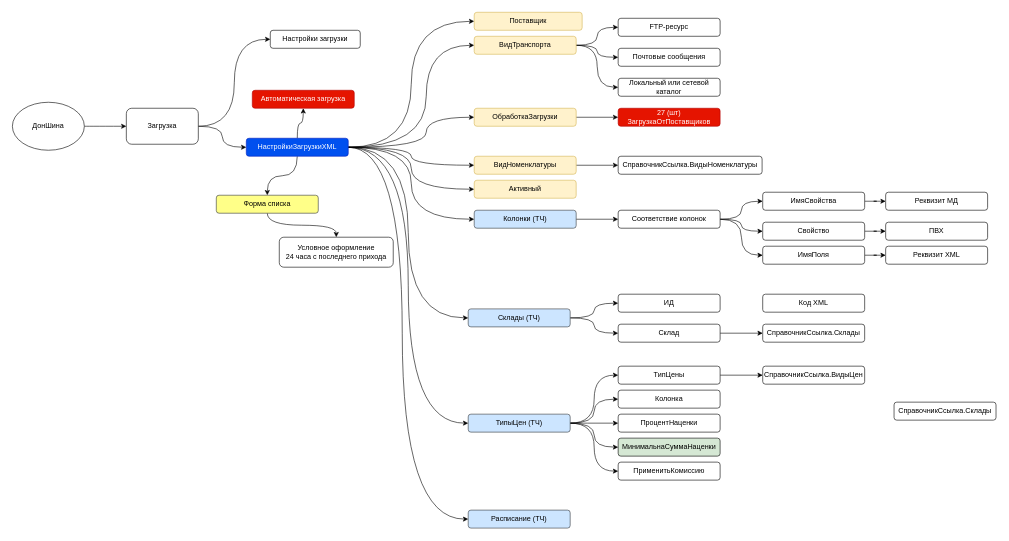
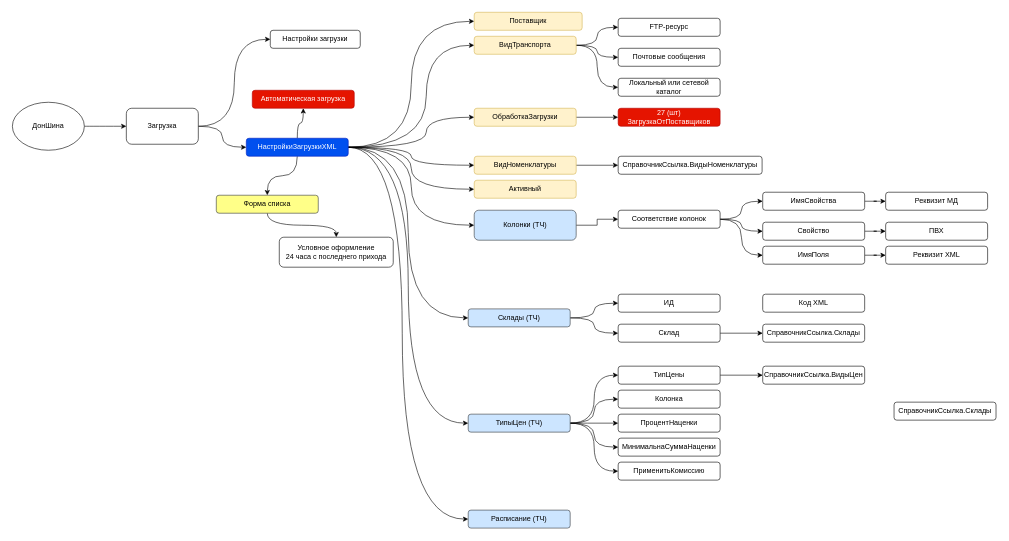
  <mxCell id="0" />
  <mxCell id="1" parent="0" />
  <mxCell id="2" value="" style="edgeStyle=orthogonalEdgeStyle;rounded=0;orthogonalLoop=1;jettySize=auto;html=1;curved=1;" edge="1" parent="1" source="3" target="19"><mxGeometry relative="1" as="geometry" /></mxCell>
  <mxCell id="3" value="ДонШина" style="ellipse;whiteSpace=wrap;html=1;" vertex="1" parent="1"><mxGeometry x="20" y="170" width="120" height="80" as="geometry" /></mxCell>
  <mxCell id="4" value="Настройки загрузки" style="rounded=1;whiteSpace=wrap;html=1;" vertex="1" parent="1"><mxGeometry x="450" y="50" width="150" height="30" as="geometry" /></mxCell>
  <mxCell id="5" value="" style="edgeStyle=orthogonalEdgeStyle;rounded=0;orthogonalLoop=1;jettySize=auto;html=1;curved=1;entryX=0;entryY=0.5;entryDx=0;entryDy=0;" edge="1" parent="1" source="16" target="20"><mxGeometry relative="1" as="geometry" /></mxCell>
  <mxCell id="6" style="edgeStyle=orthogonalEdgeStyle;rounded=0;orthogonalLoop=1;jettySize=auto;html=1;curved=1;" edge="1" parent="1" source="16" target="29"><mxGeometry relative="1" as="geometry" /></mxCell>
  <mxCell id="7" style="edgeStyle=orthogonalEdgeStyle;rounded=0;orthogonalLoop=1;jettySize=auto;html=1;entryX=0;entryY=0.5;entryDx=0;entryDy=0;curved=1;" edge="1" parent="1" source="16" target="24"><mxGeometry relative="1" as="geometry"><Array as="points"><mxPoint x="710" y="245" /><mxPoint x="710" y="75" /></Array></mxGeometry></mxCell>
  <mxCell id="8" style="edgeStyle=orthogonalEdgeStyle;rounded=0;orthogonalLoop=1;jettySize=auto;html=1;entryX=0;entryY=0.5;entryDx=0;entryDy=0;curved=1;" edge="1" parent="1" source="16" target="31"><mxGeometry relative="1" as="geometry"><Array as="points"><mxPoint x="710" y="245" /><mxPoint x="710" y="195" /></Array></mxGeometry></mxCell>
  <mxCell id="9" style="edgeStyle=orthogonalEdgeStyle;rounded=0;orthogonalLoop=1;jettySize=auto;html=1;curved=1;" edge="1" parent="1" source="16" target="26"><mxGeometry relative="1" as="geometry" /></mxCell>
  <mxCell id="10" style="edgeStyle=orthogonalEdgeStyle;rounded=0;orthogonalLoop=1;jettySize=auto;html=1;entryX=0;entryY=0.5;entryDx=0;entryDy=0;curved=1;" edge="1" parent="1" source="16" target="27"><mxGeometry relative="1" as="geometry" /></mxCell>
  <mxCell id="11" style="edgeStyle=orthogonalEdgeStyle;rounded=0;orthogonalLoop=1;jettySize=auto;html=1;entryX=0;entryY=0.5;entryDx=0;entryDy=0;curved=1;" edge="1" parent="1" source="16" target="40"><mxGeometry relative="1" as="geometry" /></mxCell>
  <mxCell id="12" style="edgeStyle=orthogonalEdgeStyle;rounded=0;orthogonalLoop=1;jettySize=auto;html=1;entryX=0;entryY=0.5;entryDx=0;entryDy=0;curved=1;" edge="1" parent="1" source="16" target="49"><mxGeometry relative="1" as="geometry" /></mxCell>
  <mxCell id="13" style="edgeStyle=orthogonalEdgeStyle;rounded=0;orthogonalLoop=1;jettySize=auto;html=1;entryX=0;entryY=0.5;entryDx=0;entryDy=0;curved=1;" edge="1" parent="1" source="16" target="46"><mxGeometry relative="1" as="geometry" /></mxCell>
  <mxCell id="14" style="edgeStyle=orthogonalEdgeStyle;rounded=0;orthogonalLoop=1;jettySize=auto;html=1;entryX=0;entryY=0.5;entryDx=0;entryDy=0;curved=1;" edge="1" parent="1" source="16" target="38"><mxGeometry relative="1" as="geometry"><Array as="points"><mxPoint x="670" y="245" /><mxPoint x="670" y="865" /></Array></mxGeometry></mxCell>
  <mxCell id="15" value="" style="edgeStyle=orthogonalEdgeStyle;rounded=0;orthogonalLoop=1;jettySize=auto;html=1;curved=1;" edge="1" parent="1" source="16" target="76"><mxGeometry relative="1" as="geometry" /></mxCell>
  <mxCell id="16" value="НастройкиЗагрузкиXML" style="rounded=1;whiteSpace=wrap;html=1;fillColor=#0050ef;fontColor=#ffffff;strokeColor=#001DBC;" vertex="1" parent="1"><mxGeometry x="410" y="230" width="170" height="30" as="geometry" /></mxCell>
  <mxCell id="17" style="edgeStyle=orthogonalEdgeStyle;rounded=0;orthogonalLoop=1;jettySize=auto;html=1;entryX=0;entryY=0.5;entryDx=0;entryDy=0;curved=1;" edge="1" parent="1" source="19" target="4"><mxGeometry relative="1" as="geometry" /></mxCell>
  <mxCell id="18" style="edgeStyle=orthogonalEdgeStyle;rounded=0;orthogonalLoop=1;jettySize=auto;html=1;curved=1;" edge="1" parent="1" source="19" target="16"><mxGeometry relative="1" as="geometry" /></mxCell>
  <mxCell id="19" value="Загрузка" style="rounded=1;whiteSpace=wrap;html=1;" vertex="1" parent="1"><mxGeometry x="210" y="180" width="120" height="60" as="geometry" /></mxCell>
  <mxCell id="20" value="Поставщик" style="rounded=1;whiteSpace=wrap;html=1;fillColor=#fff2cc;strokeColor=#d6b656;" vertex="1" parent="1"><mxGeometry x="790" y="20" width="180" height="30" as="geometry" /></mxCell>
  <mxCell id="21" value="" style="edgeStyle=orthogonalEdgeStyle;rounded=0;orthogonalLoop=1;jettySize=auto;html=1;curved=1;" edge="1" parent="1" source="24" target="32"><mxGeometry relative="1" as="geometry" /></mxCell>
  <mxCell id="22" style="edgeStyle=orthogonalEdgeStyle;rounded=0;orthogonalLoop=1;jettySize=auto;html=1;entryX=0;entryY=0.5;entryDx=0;entryDy=0;curved=1;" edge="1" parent="1" source="24" target="33"><mxGeometry relative="1" as="geometry" /></mxCell>
  <mxCell id="23" style="edgeStyle=orthogonalEdgeStyle;rounded=0;orthogonalLoop=1;jettySize=auto;html=1;entryX=0;entryY=0.5;entryDx=0;entryDy=0;curved=1;" edge="1" parent="1" source="24" target="34"><mxGeometry relative="1" as="geometry" /></mxCell>
  <mxCell id="24" value="ВидТранспорта" style="rounded=1;whiteSpace=wrap;html=1;fillColor=#fff2cc;strokeColor=#d6b656;" vertex="1" parent="1"><mxGeometry x="790" y="60" width="170" height="30" as="geometry" /></mxCell>
  <mxCell id="25" style="edgeStyle=orthogonalEdgeStyle;rounded=0;orthogonalLoop=1;jettySize=auto;html=1;entryX=0;entryY=0.5;entryDx=0;entryDy=0;" edge="1" parent="1" source="26" target="36"><mxGeometry relative="1" as="geometry" /></mxCell>
  <mxCell id="26" value="ВидНоменклатуры" style="rounded=1;whiteSpace=wrap;html=1;fillColor=#fff2cc;strokeColor=#d6b656;" vertex="1" parent="1"><mxGeometry x="790" y="260" width="170" height="30" as="geometry" /></mxCell>
  <mxCell id="27" value="Активный" style="rounded=1;whiteSpace=wrap;html=1;fillColor=#fff2cc;strokeColor=#d6b656;" vertex="1" parent="1"><mxGeometry x="790" y="300" width="170" height="30" as="geometry" /></mxCell>
  <mxCell id="28" value="" style="edgeStyle=orthogonalEdgeStyle;rounded=0;orthogonalLoop=1;jettySize=auto;html=1;curved=1;" edge="1" parent="1" source="29" target="37"><mxGeometry relative="1" as="geometry" /></mxCell>
  <mxCell id="29" value="Форма списка" style="rounded=1;whiteSpace=wrap;html=1;fillColor=#ffff88;strokeColor=#36393d;" vertex="1" parent="1"><mxGeometry x="360" y="325" width="170" height="30" as="geometry" /></mxCell>
  <mxCell id="30" style="edgeStyle=orthogonalEdgeStyle;rounded=0;orthogonalLoop=1;jettySize=auto;html=1;" edge="1" parent="1" source="31" target="35"><mxGeometry relative="1" as="geometry" /></mxCell>
  <mxCell id="31" value="ОбработкаЗагрузки" style="rounded=1;whiteSpace=wrap;html=1;fillColor=#fff2cc;strokeColor=#d6b656;" vertex="1" parent="1"><mxGeometry x="790" y="180" width="170" height="30" as="geometry" /></mxCell>
  <mxCell id="32" value="FTP-ресурс" style="rounded=1;whiteSpace=wrap;html=1;" vertex="1" parent="1"><mxGeometry x="1030" y="30" width="170" height="30" as="geometry" /></mxCell>
  <mxCell id="33" value="Почтовые сообщения" style="rounded=1;whiteSpace=wrap;html=1;" vertex="1" parent="1"><mxGeometry x="1030" y="80" width="170" height="30" as="geometry" /></mxCell>
  <mxCell id="34" value="Локальный или сетевой каталог" style="rounded=1;whiteSpace=wrap;html=1;" vertex="1" parent="1"><mxGeometry x="1030" y="130" width="170" height="30" as="geometry" /></mxCell>
  <mxCell id="35" value="27 (шт)&lt;br&gt;ЗагрузкаОтПоставщиков" style="rounded=1;whiteSpace=wrap;html=1;fillColor=#e51400;strokeColor=#B20000;fontColor=#ffffff;" vertex="1" parent="1"><mxGeometry x="1030" y="180" width="170" height="30" as="geometry" /></mxCell>
  <mxCell id="36" value="СправочникСсылка.ВидыНоменклатуры" style="rounded=1;whiteSpace=wrap;html=1;" vertex="1" parent="1"><mxGeometry x="1030" y="260" width="240" height="30" as="geometry" /></mxCell>
  <mxCell id="37" value="Условное оформление&lt;div&gt;24 часа с последнего прихода&lt;/div&gt;" style="rounded=1;whiteSpace=wrap;html=1;" vertex="1" parent="1"><mxGeometry x="465" y="395" width="190" height="50" as="geometry" /></mxCell>
  <mxCell id="38" value="Расписание (ТЧ)" style="rounded=1;whiteSpace=wrap;html=1;fillColor=#cce5ff;strokeColor=#36393d;" vertex="1" parent="1"><mxGeometry x="780" y="850" width="170" height="30" as="geometry" /></mxCell>
  <mxCell id="39" value="" style="edgeStyle=orthogonalEdgeStyle;rounded=0;orthogonalLoop=1;jettySize=auto;html=1;" edge="1" parent="1" source="40" target="53"><mxGeometry relative="1" as="geometry" /></mxCell>
- <mxCell id="40" value="Колонки (ТЧ)" style="rounded=1;whiteSpace=wrap;html=1;fillColor=#cce5ff;strokeColor=#36393d;" vertex="1" parent="1"><mxGeometry x="790" y="350" width="170" height="30" as="geometry" /></mxCell>
+ <mxCell id="40" value="Колонки (ТЧ)" style="rounded=1;whiteSpace=wrap;html=1;fillColor=#cce5ff;strokeColor=#36393d;" vertex="1" parent="1"><mxGeometry x="790" y="350" width="170" height="50" as="geometry" /></mxCell>
  <mxCell id="41" style="edgeStyle=orthogonalEdgeStyle;rounded=0;orthogonalLoop=1;jettySize=auto;html=1;entryX=0;entryY=0.5;entryDx=0;entryDy=0;curved=1;" edge="1" parent="1" source="46" target="66"><mxGeometry relative="1" as="geometry" /></mxCell>
  <mxCell id="42" style="edgeStyle=orthogonalEdgeStyle;rounded=0;orthogonalLoop=1;jettySize=auto;html=1;entryX=0;entryY=0.5;entryDx=0;entryDy=0;curved=1;" edge="1" parent="1" source="46" target="64"><mxGeometry relative="1" as="geometry" /></mxCell>
  <mxCell id="43" style="edgeStyle=orthogonalEdgeStyle;rounded=0;orthogonalLoop=1;jettySize=auto;html=1;entryX=0;entryY=0.5;entryDx=0;entryDy=0;curved=1;" edge="1" parent="1" source="46" target="63"><mxGeometry relative="1" as="geometry" /></mxCell>
  <mxCell id="44" style="edgeStyle=orthogonalEdgeStyle;rounded=0;orthogonalLoop=1;jettySize=auto;html=1;entryX=0;entryY=0.5;entryDx=0;entryDy=0;curved=1;" edge="1" parent="1" source="46" target="75"><mxGeometry relative="1" as="geometry" /></mxCell>
  <mxCell id="45" style="edgeStyle=orthogonalEdgeStyle;rounded=0;orthogonalLoop=1;jettySize=auto;html=1;entryX=0;entryY=0.5;entryDx=0;entryDy=0;curved=1;" edge="1" parent="1" source="46" target="74"><mxGeometry relative="1" as="geometry" /></mxCell>
  <mxCell id="46" value="ТипыЦен (ТЧ)" style="rounded=1;whiteSpace=wrap;html=1;fillColor=#cce5ff;strokeColor=#36393d;" vertex="1" parent="1"><mxGeometry x="780" y="690" width="170" height="30" as="geometry" /></mxCell>
  <mxCell id="47" style="edgeStyle=orthogonalEdgeStyle;rounded=0;orthogonalLoop=1;jettySize=auto;html=1;entryX=0;entryY=0.5;entryDx=0;entryDy=0;curved=1;" edge="1" parent="1" source="49" target="69"><mxGeometry relative="1" as="geometry" /></mxCell>
  <mxCell id="48" style="edgeStyle=orthogonalEdgeStyle;rounded=0;orthogonalLoop=1;jettySize=auto;html=1;entryX=0;entryY=0.5;entryDx=0;entryDy=0;curved=1;" edge="1" parent="1" source="49" target="71"><mxGeometry relative="1" as="geometry" /></mxCell>
  <mxCell id="49" value="Склады (ТЧ)" style="rounded=1;whiteSpace=wrap;html=1;fillColor=#cce5ff;strokeColor=#36393d;" vertex="1" parent="1"><mxGeometry x="780" y="514.5" width="170" height="30" as="geometry" /></mxCell>
  <mxCell id="50" value="" style="edgeStyle=orthogonalEdgeStyle;rounded=0;orthogonalLoop=1;jettySize=auto;html=1;curved=1;" edge="1" parent="1" source="53" target="55"><mxGeometry relative="1" as="geometry" /></mxCell>
  <mxCell id="51" style="edgeStyle=orthogonalEdgeStyle;rounded=0;orthogonalLoop=1;jettySize=auto;html=1;entryX=0;entryY=0.5;entryDx=0;entryDy=0;curved=1;" edge="1" parent="1" source="53" target="57"><mxGeometry relative="1" as="geometry" /></mxCell>
  <mxCell id="52" style="edgeStyle=orthogonalEdgeStyle;rounded=0;orthogonalLoop=1;jettySize=auto;html=1;entryX=0;entryY=0.5;entryDx=0;entryDy=0;curved=1;" edge="1" parent="1" source="53" target="59"><mxGeometry relative="1" as="geometry" /></mxCell>
  <mxCell id="53" value="Соответствие колонок" style="rounded=1;whiteSpace=wrap;html=1;" vertex="1" parent="1"><mxGeometry x="1030" y="350" width="170" height="30" as="geometry" /></mxCell>
  <mxCell id="54" value="" style="edgeStyle=orthogonalEdgeStyle;rounded=0;orthogonalLoop=1;jettySize=auto;html=1;" edge="1" parent="1" source="55" target="60"><mxGeometry relative="1" as="geometry" /></mxCell>
  <mxCell id="55" value="ИмяСвойства" style="rounded=1;whiteSpace=wrap;html=1;" vertex="1" parent="1"><mxGeometry x="1271" y="320" width="170" height="30" as="geometry" /></mxCell>
  <mxCell id="56" style="edgeStyle=orthogonalEdgeStyle;rounded=0;orthogonalLoop=1;jettySize=auto;html=1;" edge="1" parent="1" source="57" target="61"><mxGeometry relative="1" as="geometry" /></mxCell>
  <mxCell id="57" value="Свойство" style="rounded=1;whiteSpace=wrap;html=1;" vertex="1" parent="1"><mxGeometry x="1271" y="370" width="170" height="30" as="geometry" /></mxCell>
  <mxCell id="58" style="edgeStyle=orthogonalEdgeStyle;rounded=0;orthogonalLoop=1;jettySize=auto;html=1;" edge="1" parent="1" source="59" target="62"><mxGeometry relative="1" as="geometry" /></mxCell>
  <mxCell id="59" value="ИмяПоля" style="rounded=1;whiteSpace=wrap;html=1;" vertex="1" parent="1"><mxGeometry x="1271" y="410" width="170" height="30" as="geometry" /></mxCell>
  <mxCell id="60" value="Реквизит МД" style="rounded=1;whiteSpace=wrap;html=1;" vertex="1" parent="1"><mxGeometry x="1476" y="320" width="170" height="30" as="geometry" /></mxCell>
  <mxCell id="61" value="ПВХ" style="rounded=1;whiteSpace=wrap;html=1;" vertex="1" parent="1"><mxGeometry x="1476" y="370" width="170" height="30" as="geometry" /></mxCell>
  <mxCell id="62" value="Реквизит XML" style="rounded=1;whiteSpace=wrap;html=1;" vertex="1" parent="1"><mxGeometry x="1476" y="410" width="170" height="30" as="geometry" /></mxCell>
  <mxCell id="63" value="ПроцентНаценки" style="rounded=1;whiteSpace=wrap;html=1;" vertex="1" parent="1"><mxGeometry x="1030" y="690" width="170" height="30" as="geometry" /></mxCell>
  <mxCell id="64" value="Колонка" style="rounded=1;whiteSpace=wrap;html=1;" vertex="1" parent="1"><mxGeometry x="1030" y="650" width="170" height="30" as="geometry" /></mxCell>
  <mxCell id="65" style="edgeStyle=orthogonalEdgeStyle;rounded=0;orthogonalLoop=1;jettySize=auto;html=1;" edge="1" parent="1" source="66" target="72"><mxGeometry relative="1" as="geometry" /></mxCell>
  <mxCell id="66" value="ТипЦены" style="rounded=1;whiteSpace=wrap;html=1;" vertex="1" parent="1"><mxGeometry x="1030" y="610" width="170" height="30" as="geometry" /></mxCell>
  <mxCell id="67" value="СправочникСсылка.Склады" style="rounded=1;whiteSpace=wrap;html=1;" vertex="1" parent="1"><mxGeometry x="1271" y="540" width="170" height="30" as="geometry" /></mxCell>
  <mxCell id="68" value="Код XML" style="rounded=1;whiteSpace=wrap;html=1;" vertex="1" parent="1"><mxGeometry x="1271" y="490" width="170" height="30" as="geometry" /></mxCell>
  <mxCell id="69" value="ИД" style="rounded=1;whiteSpace=wrap;html=1;" vertex="1" parent="1"><mxGeometry x="1030" y="490" width="170" height="30" as="geometry" /></mxCell>
  <mxCell id="70" style="edgeStyle=orthogonalEdgeStyle;rounded=0;orthogonalLoop=1;jettySize=auto;html=1;entryX=0;entryY=0.5;entryDx=0;entryDy=0;" edge="1" parent="1" source="71" target="67"><mxGeometry relative="1" as="geometry" /></mxCell>
  <mxCell id="71" value="Склад" style="rounded=1;whiteSpace=wrap;html=1;" vertex="1" parent="1"><mxGeometry x="1030" y="540" width="170" height="30" as="geometry" /></mxCell>
  <mxCell id="72" value="СправочникСсылка.ВидыЦен" style="rounded=1;whiteSpace=wrap;html=1;" vertex="1" parent="1"><mxGeometry x="1271" y="610" width="170" height="30" as="geometry" /></mxCell>
  <mxCell id="73" value="СправочникСсылка.Склады" style="rounded=1;whiteSpace=wrap;html=1;" vertex="1" parent="1"><mxGeometry x="1490" y="670" width="170" height="30" as="geometry" /></mxCell>
  <mxCell id="74" value="ПрименитьКомиссию" style="rounded=1;whiteSpace=wrap;html=1;" vertex="1" parent="1"><mxGeometry x="1030" y="770" width="170" height="30" as="geometry" /></mxCell>
- <mxCell id="75" value="МинимальнаСуммаНаценки" style="rounded=1;whiteSpace=wrap;html=1;fillColor=#d5e8d4;" vertex="1" parent="1"><mxGeometry x="1030" y="730" width="170" height="30" as="geometry" /></mxCell>
+ <mxCell id="75" value="МинимальнаСуммаНаценки" style="rounded=1;whiteSpace=wrap;html=1;" vertex="1" parent="1"><mxGeometry x="1030" y="730" width="170" height="30" as="geometry" /></mxCell>
  <mxCell id="76" value="Автоматическая загрузка" style="rounded=1;whiteSpace=wrap;html=1;fillColor=#e51400;fontColor=#ffffff;strokeColor=#B20000;" vertex="1" parent="1"><mxGeometry x="420" y="150" width="170" height="30" as="geometry" /></mxCell>
